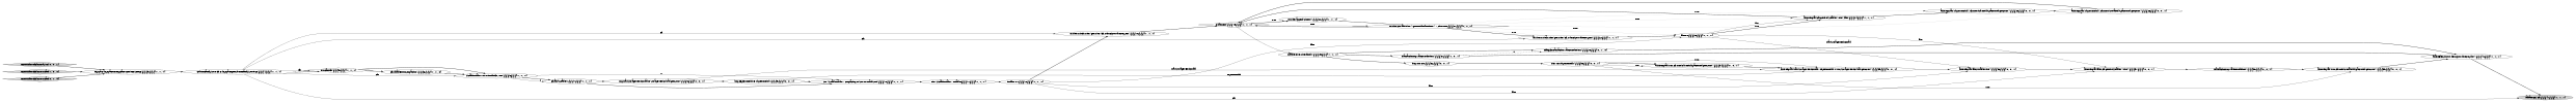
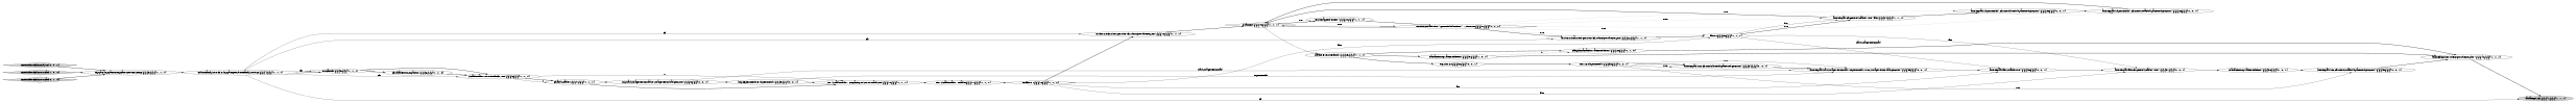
  digraph {
    rankdir=LR
    node [fillcolor=white shape=ellipse style=filled]
    edge [style=bold]
    n1 [label="ColumnFamilyStore cfs = keyspace.getColumnFamilyStore(CF)@@@4@@@['1', '1', '1']"]
    n2 [label="SSTableReader s = writeFile(cfs,1000)@@@6@@@['1', '1', '1']"]
    n3 [fillcolor=lightgray label="validateCFS(cfs)@@@41@@@['1', '1', '1']"]
    n4 [label="rewriter.switchWriter(getWriter(cfs,s.descriptor.directory,txn))@@@22@@@['1', '1', '1']"]
    n5 [label="truncate(cfs)@@@5@@@['1', '1', '1']" shape=diamond]
    n6 [label="rewriter.switchWriter(getWriter(cfs,s.descriptor.directory,txn))@@@18@@@['1', '1', '1']"]
    n7 [label="Set<SSTableReader> compacting = Sets.newHashSet(s)@@@10@@@['1', '1', '1']"]
    n8 [label="cfs.addSSTable(s)@@@7@@@['1', '1', '1']"]
    n9 [label="files++@@@23@@@['1', '1', '1']"]
    n10 [label="cfs.disableAutoCompaction()@@@6@@@['1', '1', '0']"]
    n11 [label="ci.hasNext()@@@19@@@['1', '1', '1']" shape=diamond]
    n12 [label="TransactionLog.waitForDeletions()@@@31@@@['1', '0', '1']"]
    n13 [label="LifecycleTransaction.waitForDeletions()@@@28@@@['0', '1', '0']"]
    n14 [label="assertFileCounts(s.descriptor.directory.list())@@@40@@@['1', '1', '1']"]
    n15 [label="long sum = 0@@@32@@@['0', '0', '1']"]
    n16 [label="sum += x.bytesOnDisk()@@@33@@@['0', '0', '1']"]
    n17 [label="List<SSTableReader> sstables@@@11@@@['1', '1', '1']"]
    n18 [label="long startStorageMetricsLoad = StorageMetrics.load.getCount()@@@8@@@['0', '0', '1']"]
    n19 [label="rewriter.currentWriter().getOnDiskFilePointer() > 25000000@@@21@@@['1', '1', '1']" shape=diamond]
    n20 [label="assertEquals(cfs.getLiveSSTables().size(),files)@@@24@@@['1', '1', '1']"]
    n21 [label="assertEquals(s.bytesOnDisk(),cfs.metric.liveDiskSpaceUsed.getCount())@@@25@@@['0', '0', '1']"]
    n22 [label="assertEquals(s.bytesOnDisk(),cfs.metric.totalDiskSpaceUsed.getCount())@@@26@@@['0', '0', '1']"]
    n23 [label="assertEquals(files,cfs.getLiveSSTables().size())@@@37@@@['0', '0', '1']"]
    n24 [label="assertEquals(files,sstables.size())@@@36@@@['0', '0', '1']"]
    n25 [label="sstables = rewriter.finish()@@@29@@@['1', '1', '1']"]
    n26 [label="rewriter.append(ci.next())@@@20@@@['1', '1', '1']"]
    n27 [fillcolor=lightgray label="testNumberOfFilesAndSizes['0', '0', '1']" shape=diamond]
    n28 [label="Keyspace keyspace = Keyspace.open(KEYSPACE)@@@3@@@['1', '1', '1']"]
    n29 [label="assertEquals(sum,cfs.metric.totalDiskSpaceUsed.getCount())@@@39@@@['0', '0', '1']"]
    n30 [label="long sBytesOnDisk = s.bytesOnDisk()@@@9@@@['0', '0', '1']"]
    n31 [label="assertEquals(startStorageMetricsLoad - sBytesOnDisk + sum,StorageMetrics.load.getCount())@@@35@@@['0', '0', '1']"]
-   n32 [label="TransactionLog.waitForDeletions()@@@38@@@['0', '0', '1']" shape=diamond]
-   n33 [label="int files = 1@@@12@@@['1', '1', '1']"]
+   n32 [label="TransactionLog.waitForDeletions()@@@38@@@['0', '0', '1']"]
+   n33 [label="int files = 1@@@12@@@['1', '1', '1']" shape=diamond]
    n34 [fillcolor=lightgray label="testNumberOfFiles_truncate['1', '0', '0']" shape=diamond]
    n35 [label="assertEquals(sum,cfs.metric.liveDiskSpaceUsed.getCount())@@@34@@@['0', '0', '1']"]
    n36 [fillcolor=lightgray label="testNumberOfFiles_truncate['0', '1', '0']" shape=diamond]
    n1 -> n2 [label=cfs style=solid]
    n1 -> n3 [label=cfs style=solid]
    n1 -> n4 [label=cfs style=solid]
    n1 -> n5
    n1 -> n5 [label=cfs style=solid]
    n1 -> n6 [label=cfs style=solid]
    n2 -> n7 [label=s style=solid]
    n2 -> n8 [label=s style=solid]
    n2 -> n8
    n4 -> n9
    n5 -> n2
    n5 -> n10
    n6 -> n11
    n7 -> n17
    n8 -> n7
    n8 -> n18
    n9 -> n20 [label=files style=solid]
    n9 -> n20
    n9 -> n23 [label=files style=solid]
    n9 -> n24 [label=startStorageMetricsLoad style=solid]
    n10 -> n2
    n11 -> n19 [label=true style=dotted]
    n11 -> n25 [style=solid]
    n11 -> n26 [label=true style=dotted]
    n11 -> n26
    n12 -> n13 [label=0 style=dashed]
    n12 -> n14
    n13 -> n14
    n14 -> n3
    n15 -> n16
    n16 -> n29 [label=sum style=solid]
    n16 -> n31 [label=sum style=solid]
    n16 -> n35
    n16 -> n35 [label=sum style=solid]
    n17 -> n33
    n18 -> n30
    n18 -> n31 [label=startStorageMetricsLoad style=solid]
    n19 -> n4
    n19 -> n4 [label=true style=dotted]
    n19 -> n9 [label=true style=dotted]
    n19 -> n11
    n19 -> n20 [label=true style=dotted]
    n19 -> n21 [label=true style=dotted]
    n19 -> n22 [label=true style=dotted]
    n20 -> n11
    n20 -> n21
    n21 -> n22
    n22 -> n11
    n23 -> n32
    n24 -> n23
    n25 -> n12
    n25 -> n13
    n25 -> n15
    n26 -> n19
    n27 -> n28
    n28 -> n1
    n29 -> n14
    n30 -> n7
    n30 -> n31 [label=sBytesOnDisk style=solid]
    n31 -> n24
    n32 -> n29
    n33 -> n6
    n33 -> n9 [label=files style=solid]
    n33 -> n23 [label=files style=solid]
    n33 -> n24 [label=files style=solid]
    n34 -> n28
    n35 -> n31
    n36 -> n28
  }
